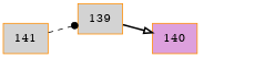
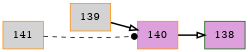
  digraph {
    rankdir=LR
    node [color=darkorange fillcolor=lightgrey shape=record style=filled]
    edge [arrowhead=onormal style=bold]
    n1 [label="{141}"]
    n2 [label="{139}"]
    n3 [fillcolor=plum label="{140}"]
-   n1 -> n2 [arrowhead=dot style=dashed]
+   n4 [color=darkgreen fillcolor=plum label="{138}"]
+   n1 -> n3 [arrowhead=dot style=dashed]
    n2 -> n3
+   n3 -> n4
  }
